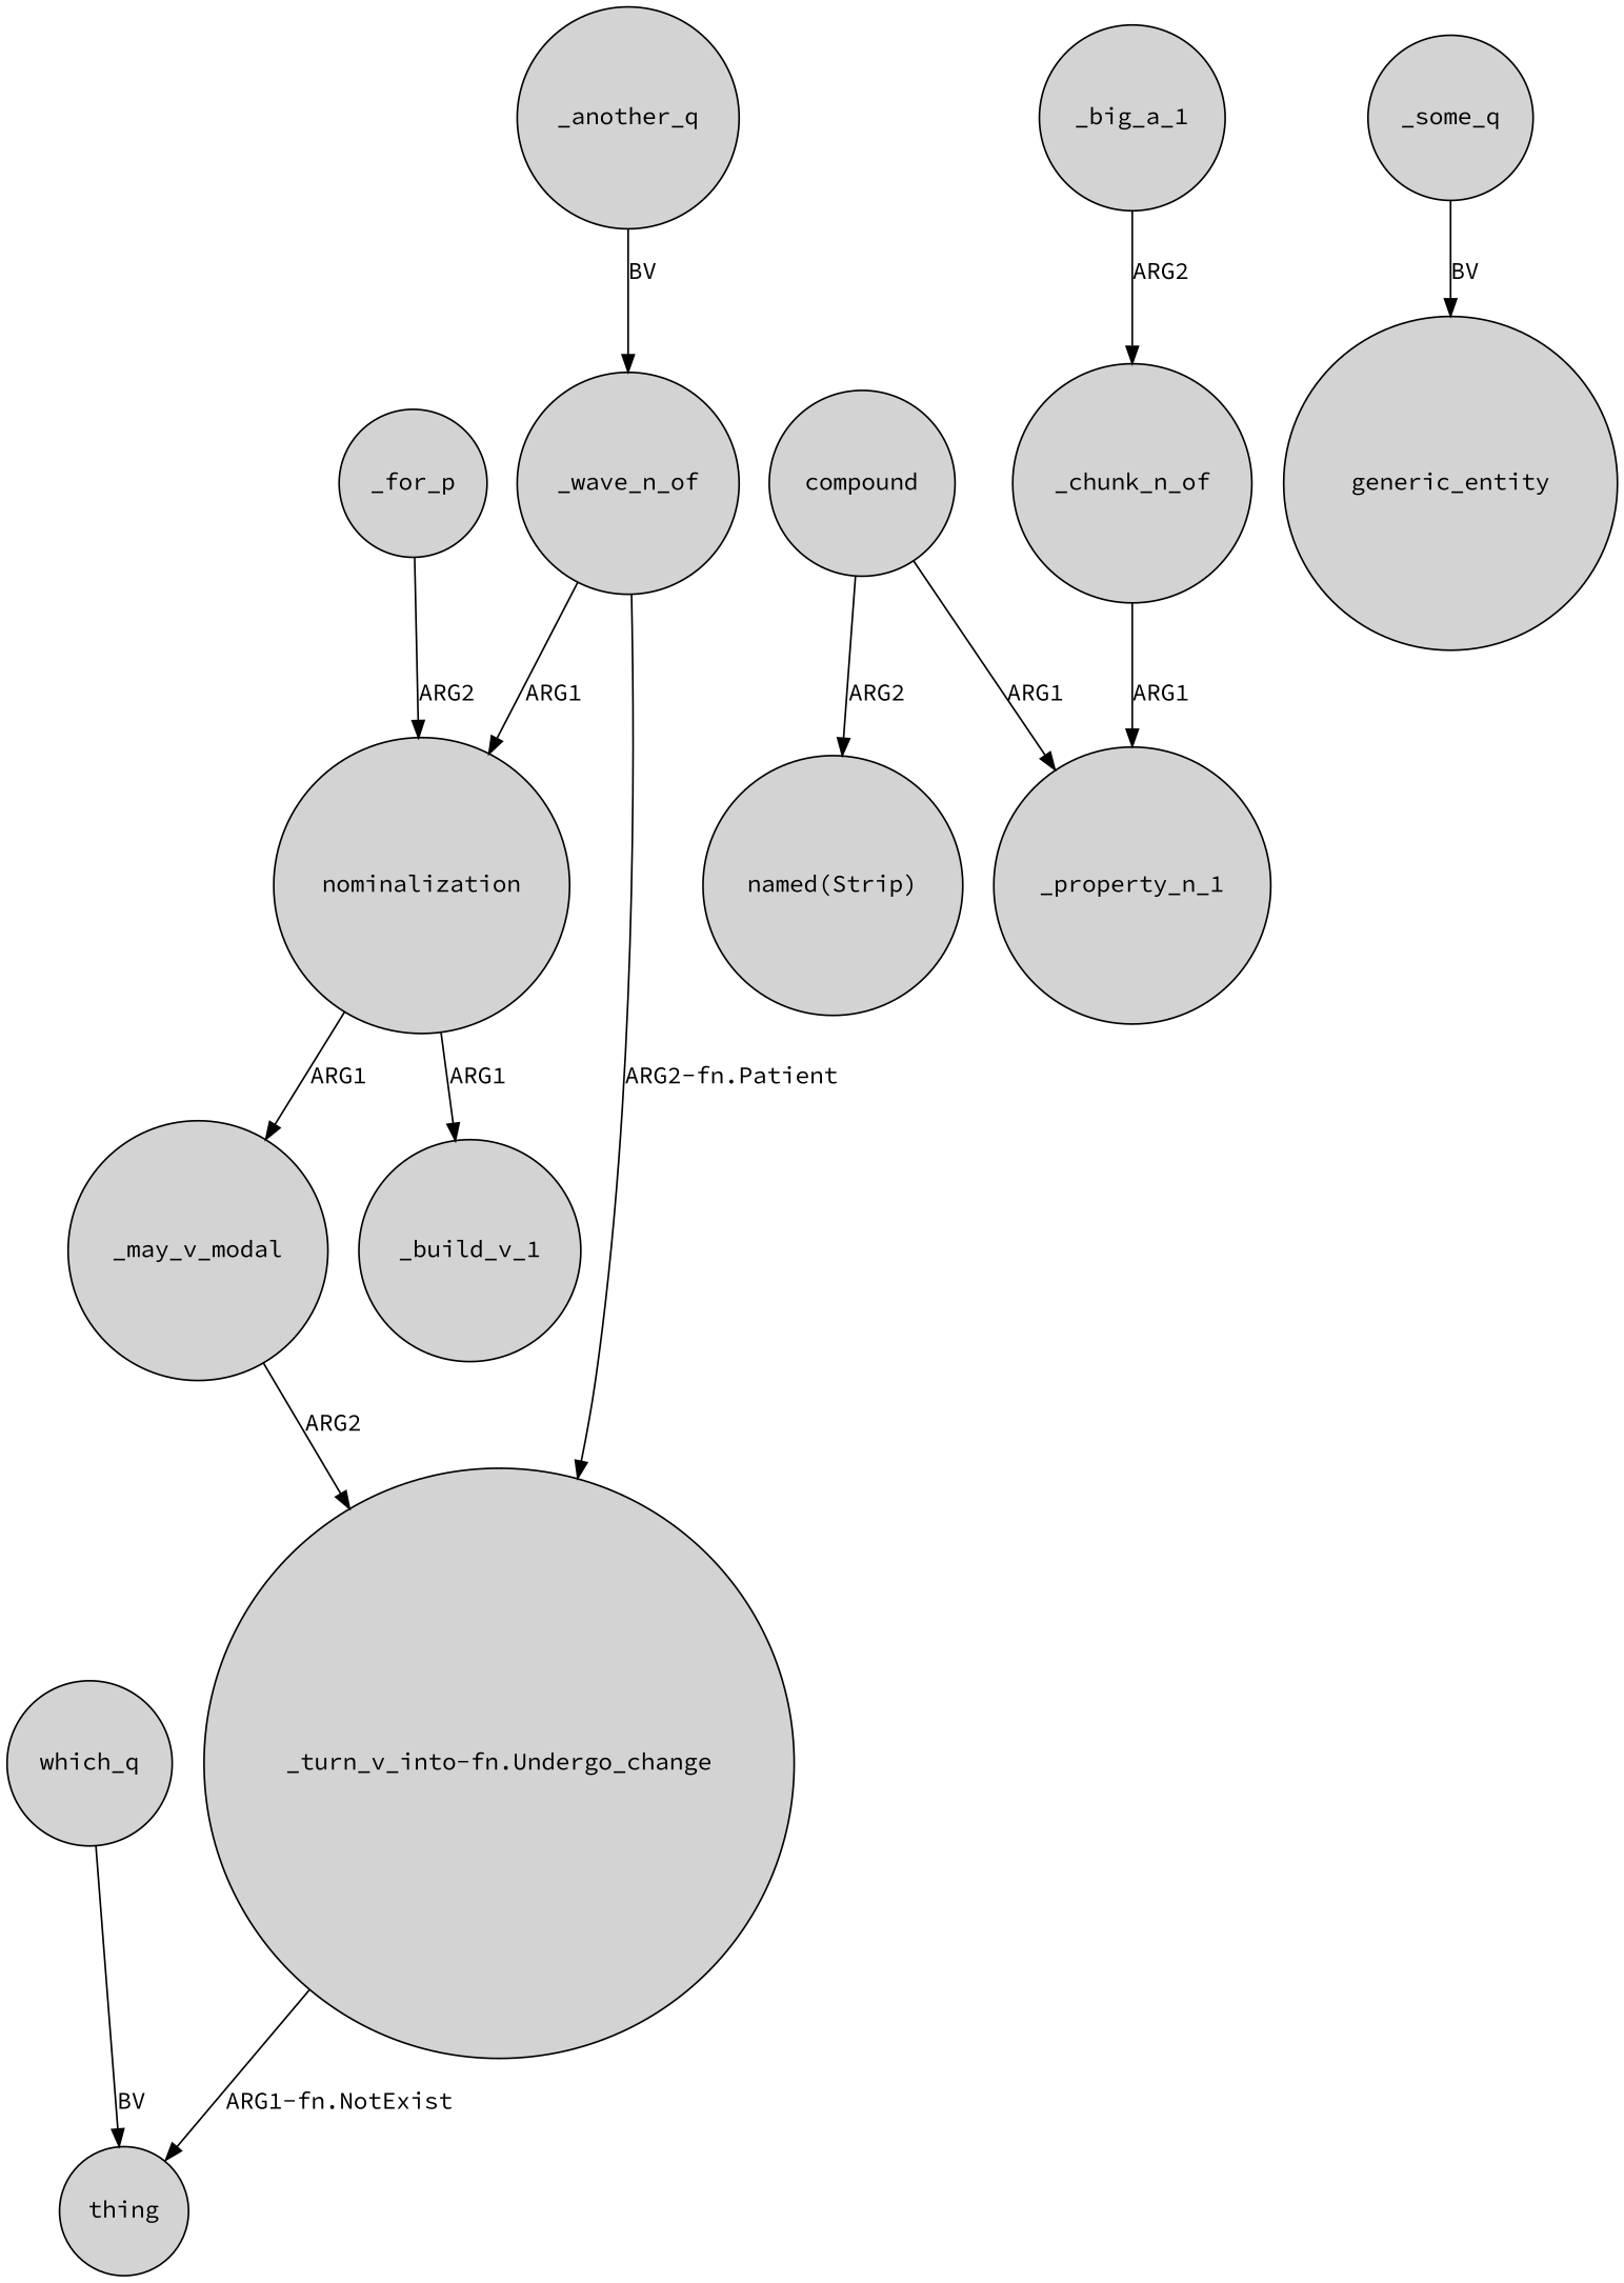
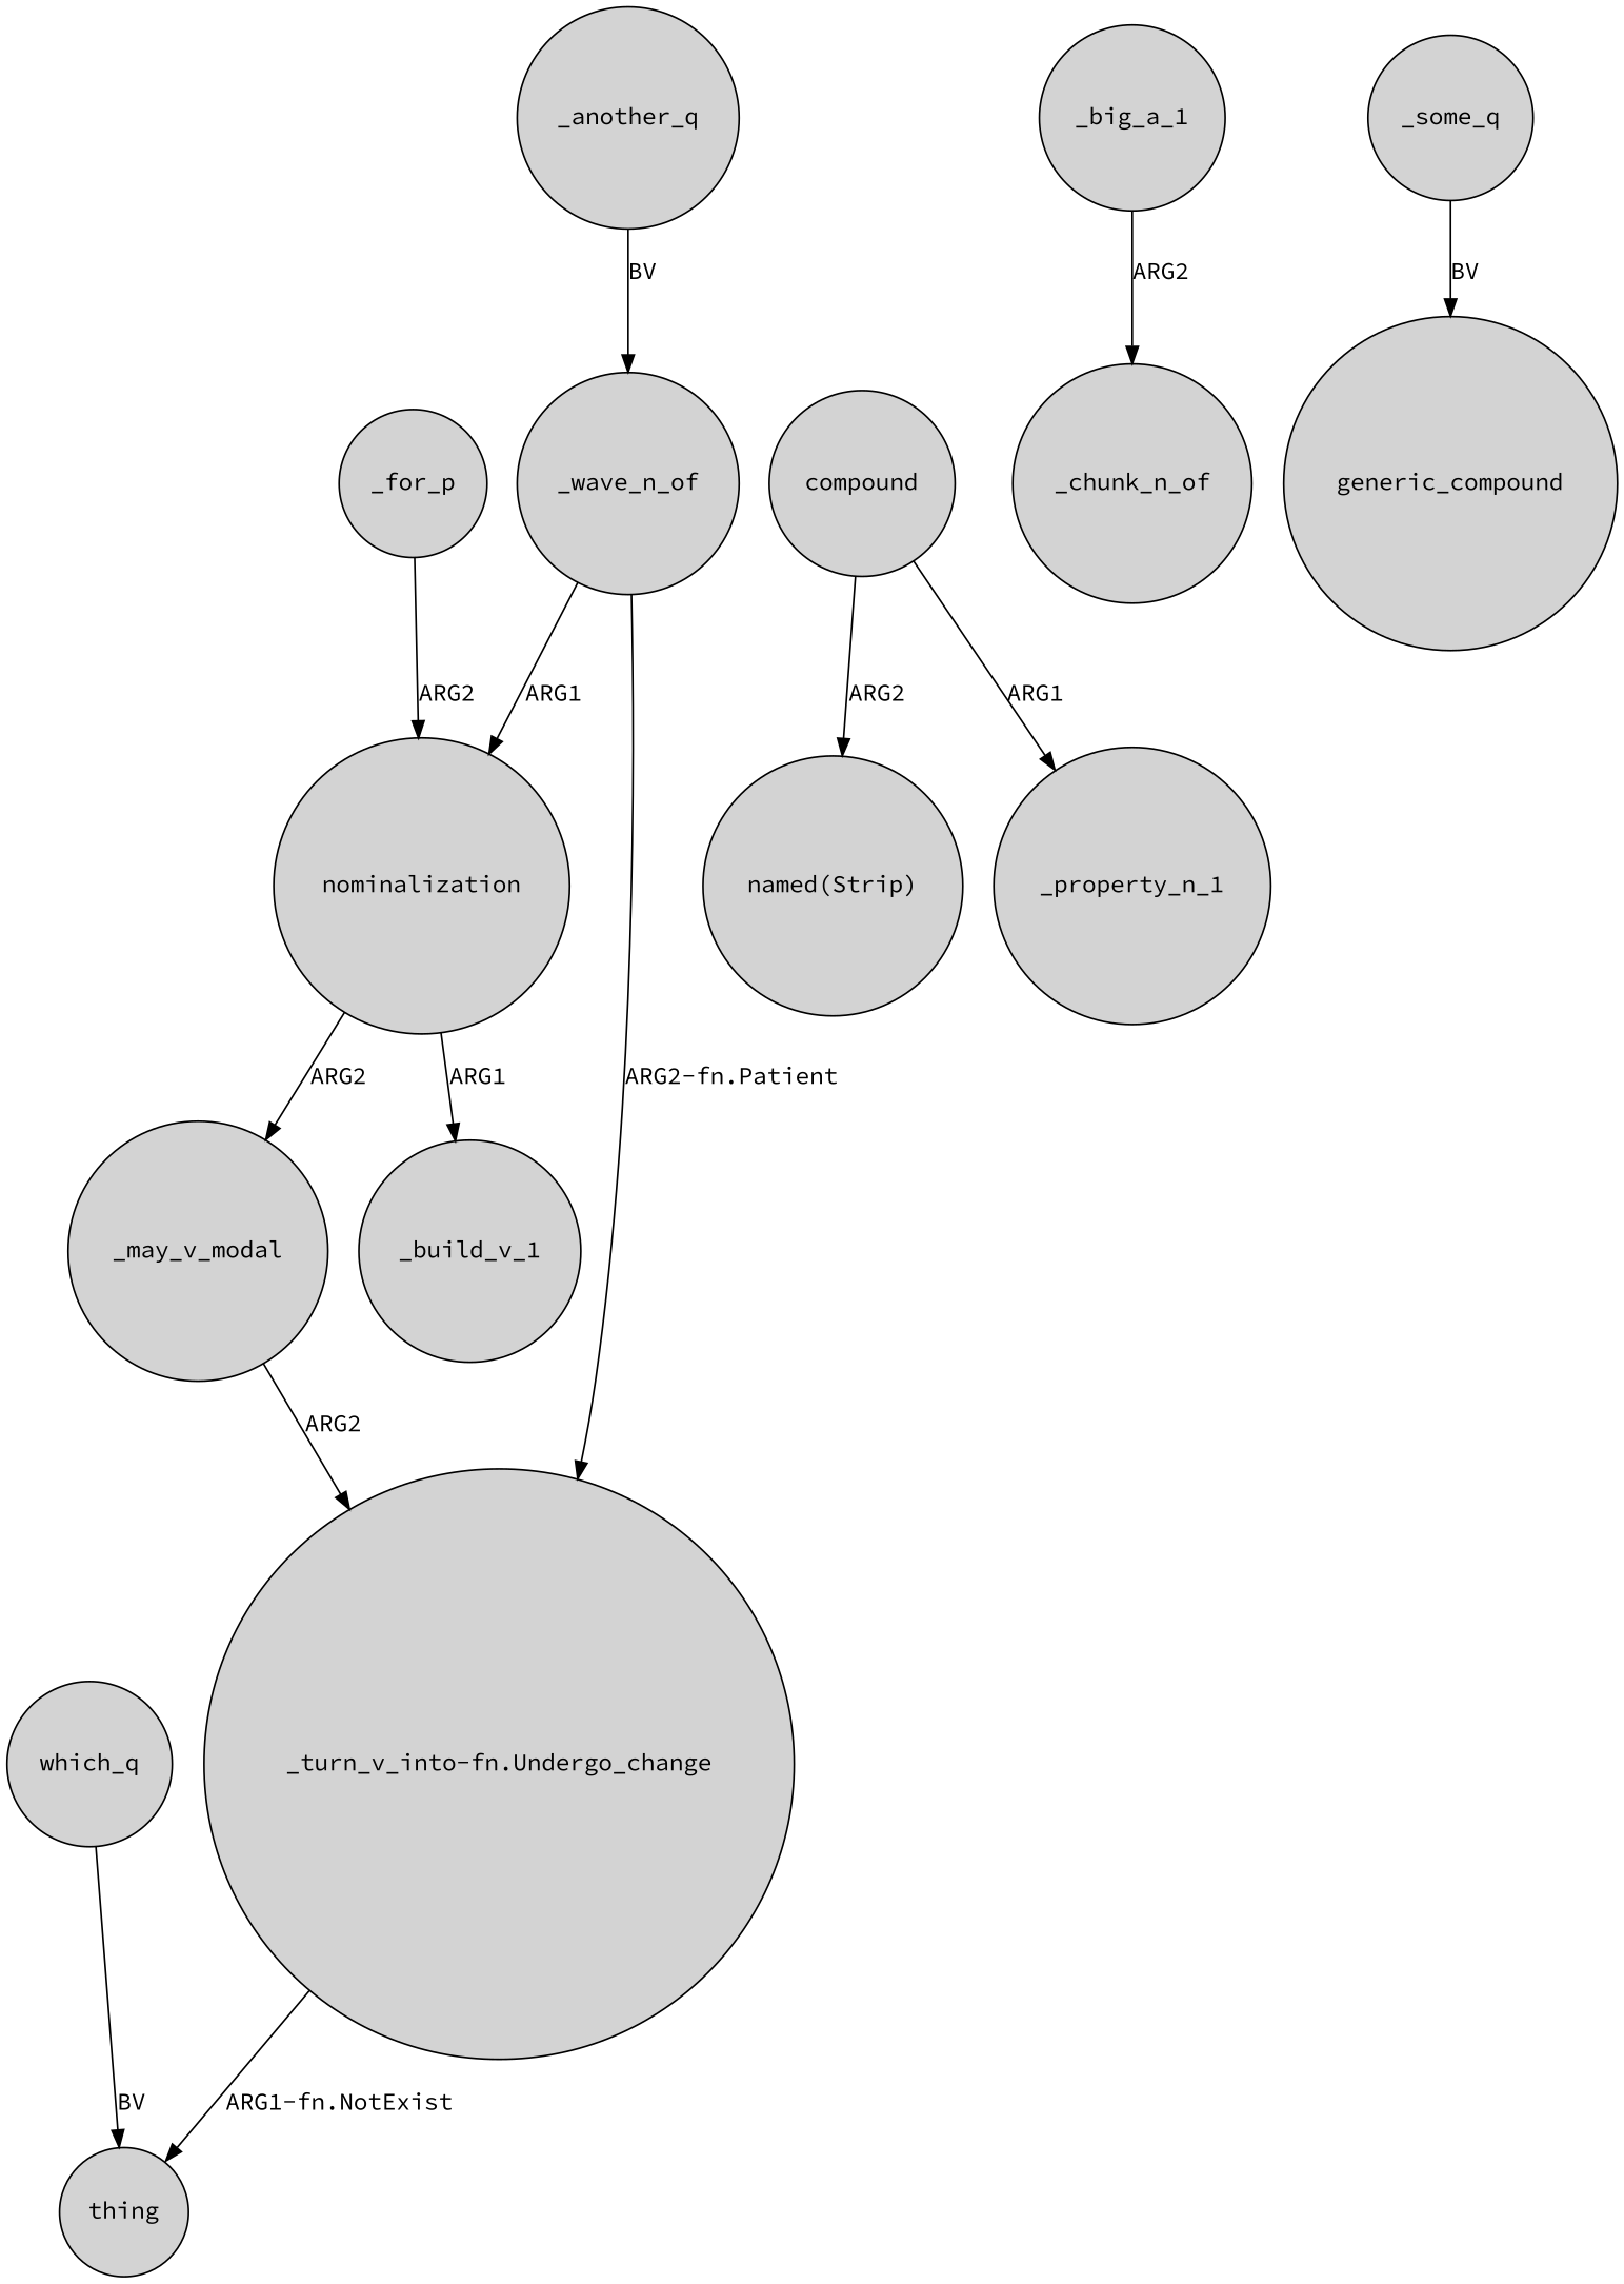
  digraph {
    fontname="Source Code Pro"
    node [fontname="Source Code Pro" shape=circle style=filled]
    edge [fontname="Source Code Pro"]
    "_turn_v_into-fn.Undergo_change"
    thing
    _wave_n_of
    nominalization
    compound
    _property_n_1
    "named(Strip)"
    _may_v_modal
    _build_v_1
    _chunk_n_of
    _big_a_1
    _for_p
    _some_q
-   generic_entity
+   generic_entity [label=generic_compound]
    _another_q
    which_q
    "_turn_v_into-fn.Undergo_change" -> thing [label="ARG1-fn.NotExist"]
    _wave_n_of -> "_turn_v_into-fn.Undergo_change" [label="ARG2-fn.Patient"]
    _wave_n_of -> nominalization [label=ARG1]
-   nominalization -> _may_v_modal [label=ARG1]
+   nominalization -> _may_v_modal [label=ARG2]
    nominalization -> _build_v_1 [label=ARG1]
    compound -> _property_n_1 [label=ARG1]
    compound -> "named(Strip)" [label=ARG2]
    _may_v_modal -> "_turn_v_into-fn.Undergo_change" [label=ARG2]
-   _chunk_n_of -> _property_n_1 [label=ARG1]
    _big_a_1 -> _chunk_n_of [label=ARG2]
    _for_p -> nominalization [label=ARG2]
    _some_q -> generic_entity [label=BV]
    _another_q -> _wave_n_of [label=BV]
    which_q -> thing [label=BV]
  }
